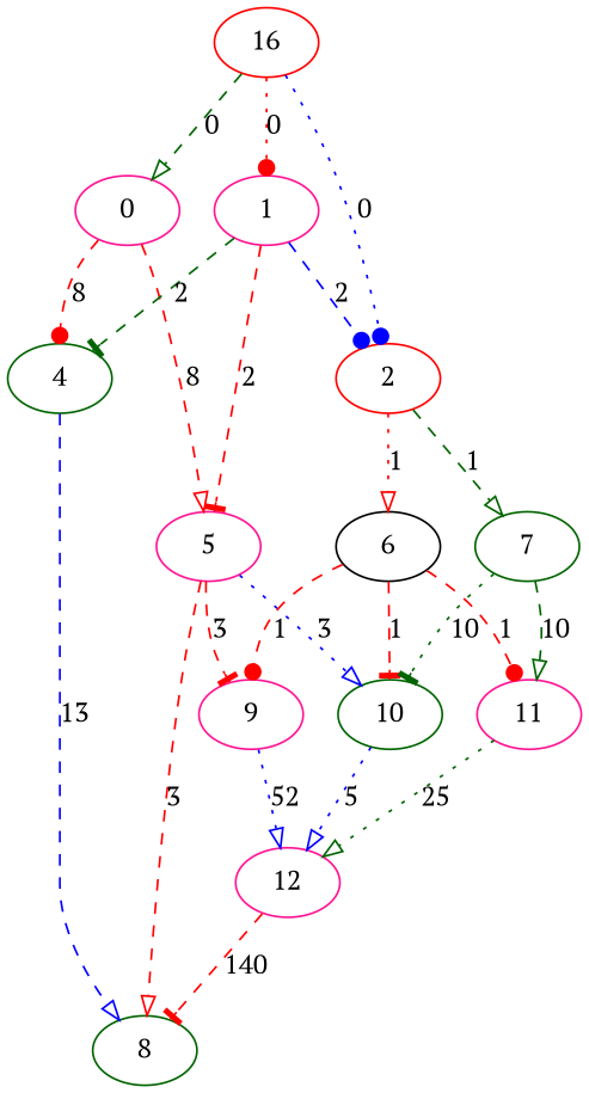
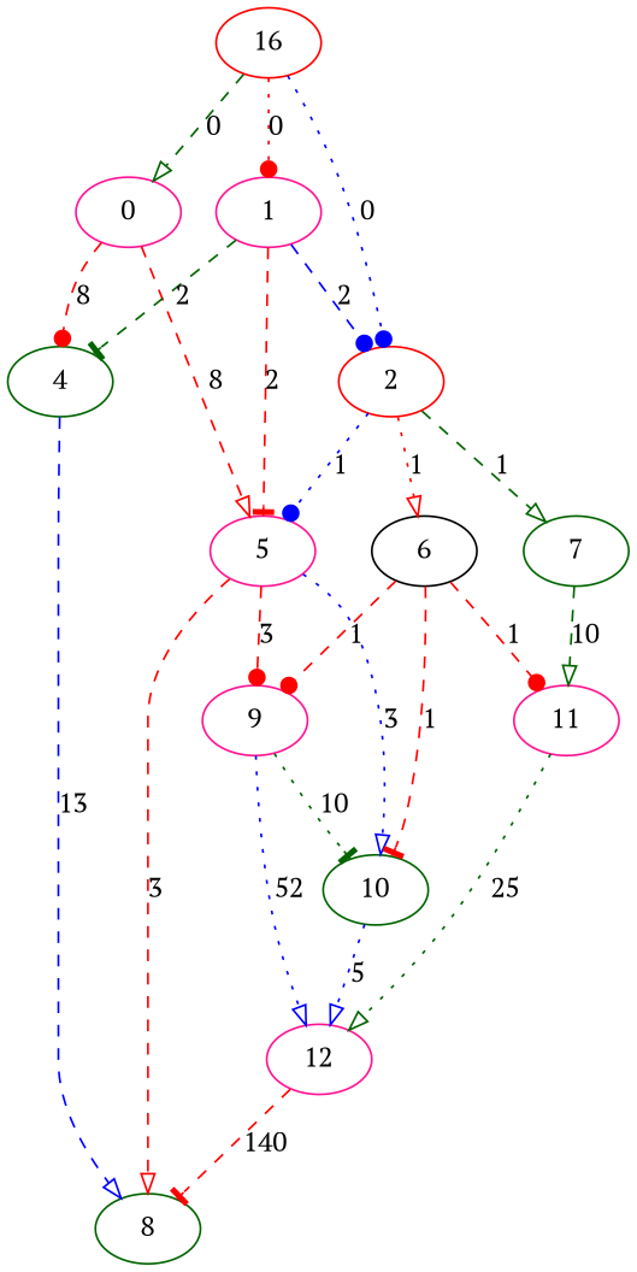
  digraph {
    fontname="PT Serif"
    node [color=deeppink fontname="PT Serif"]
    edge [arrowhead=onormal color=red fontname="PT Serif" style=dashed]
    4 [color=darkgreen]
    0
    5
    8 [color=darkgreen]
    9
    10 [color=darkgreen]
    12
    1
    2 [color=red]
    6 [color=black]
    11
    7 [color=darkgreen]
    n13 [color=red label=16]
    4 -> 8 [color=blue label=13]
    0 -> 4 [arrowhead=dot label=8]
    0 -> 5 [label=8]
    5 -> 8 [label=3]
-   5 -> 9 [arrowhead=tee label=3]
+   5 -> 9 [arrowhead=dot label=3]
    5 -> 10 [color=blue label=3 style=dotted]
    9 -> 12 [color=blue label=52 style=dotted]
    10 -> 12 [color=blue label=5 style=dotted]
    12 -> 8 [arrowhead=tee label=140]
    1 -> 4 [arrowhead=tee color=darkgreen label=2]
    1 -> 5 [arrowhead=tee label=2]
    1 -> 2 [arrowhead=dot color=blue label=2]
+   2 -> 5 [arrowhead=dot color=blue label=1 style=dotted]
    2 -> 6 [label=1 style=dotted]
    2 -> 7 [color=darkgreen label=1]
    6 -> 9 [arrowhead=dot label=1]
    6 -> 10 [arrowhead=tee label=1]
    6 -> 11 [arrowhead=dot label=1]
    11 -> 12 [color=darkgreen label=25 style=dotted]
-   7 -> 10 [arrowhead=tee color=darkgreen label=10 style=dotted]
+   9 -> 10 [arrowhead=tee color=darkgreen label=10 style=dotted]
    7 -> 11 [color=darkgreen label=10]
    n13 -> 0 [color=darkgreen label=0]
    n13 -> 1 [arrowhead=dot label=0 style=dotted]
    n13 -> 2 [arrowhead=dot color=blue label=0 style=dotted]
  }
